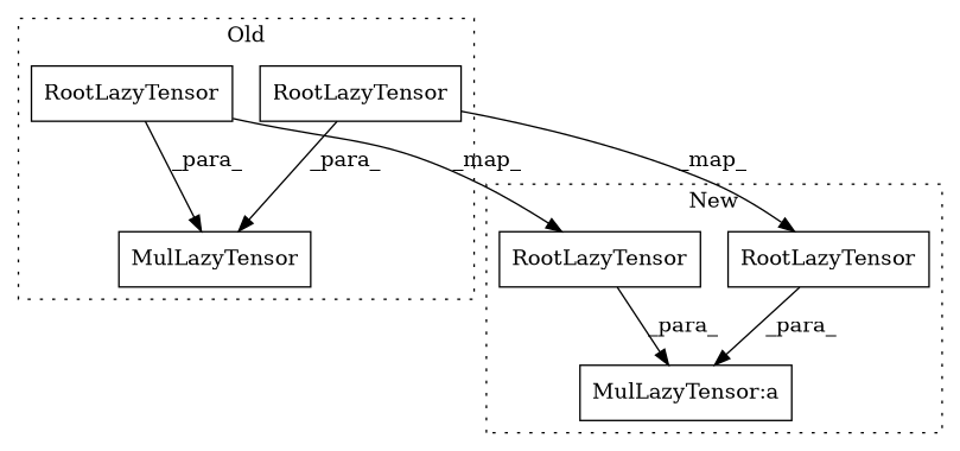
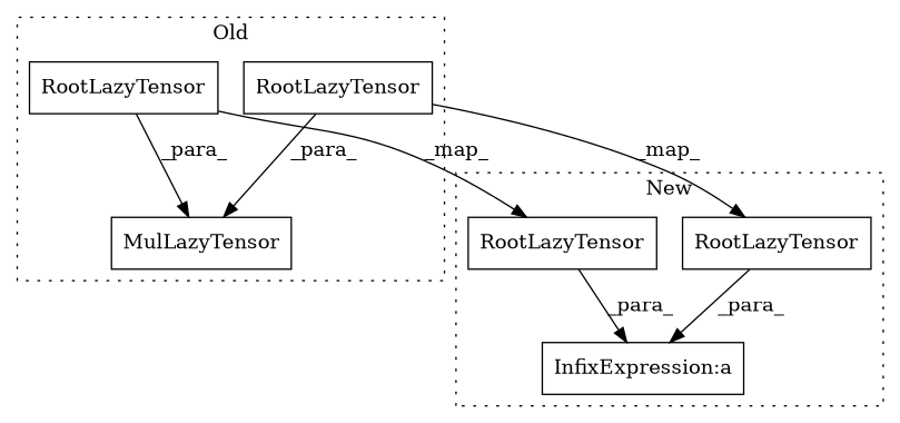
  digraph {
    node [a=32 l="15,1" shape=box]
    n1 [label=RootLazyTensor s="739,758"]
    n2 [l="14,1" label=MulLazyTensor s="704,759"]
    n3 [label=RootLazyTensor s="718,737"]
    n4 [label=RootLazyTensor s="652,671"]
-   n5 [a=27 l=3 label="MulLazyTensor:a" s=649]
+   n5 [a=27 l=3 label="InfixExpression:a" s=649]
    n6 [label=RootLazyTensor s="629,648"]
    subgraph cluster_1 {
      label=Old
      style=dotted
      n1
      n2
      n3
    }
    subgraph cluster_2 {
      label=New
      style=dotted
      n4
      n5
      n6
    }
    n1 -> n2 [label=_para_]
    n1 -> n4 [label=_map_]
    n3 -> n2 [label=_para_]
    n3 -> n6 [label=_map_]
    n4 -> n5 [label=_para_]
    n6 -> n5 [label=_para_]
  }
